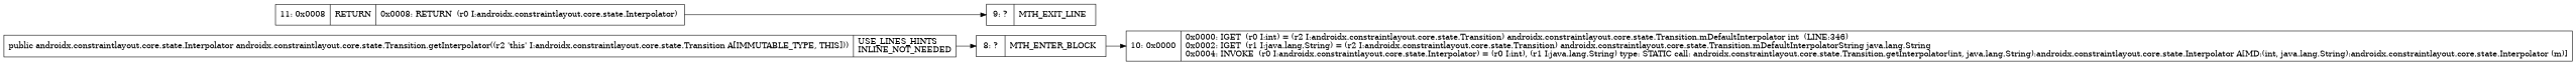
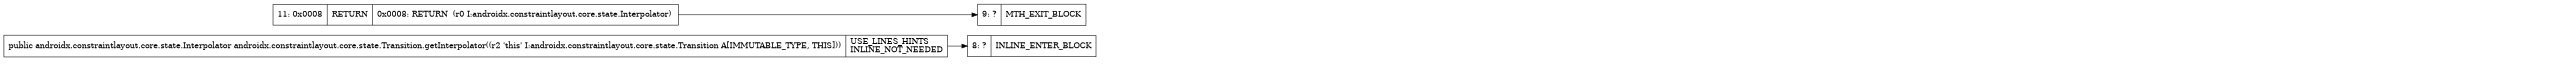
  digraph {
    rankdir=LR
    node [shape=record]
-   n1 [label="{8\:\ ?|MTH_ENTER_BLOCK\l}"]
-   n2 [label="{10\:\ 0x0000|0x0000: IGET  (r0 I:int) = (r2 I:androidx.constraintlayout.core.state.Transition) androidx.constraintlayout.core.state.Transition.mDefaultInterpolator int  (LINE:346)\l0x0002: IGET  (r1 I:java.lang.String) = (r2 I:androidx.constraintlayout.core.state.Transition) androidx.constraintlayout.core.state.Transition.mDefaultInterpolatorString java.lang.String \l0x0004: INVOKE  (r0 I:androidx.constraintlayout.core.state.Interpolator) = (r0 I:int), (r1 I:java.lang.String) type: STATIC call: androidx.constraintlayout.core.state.Transition.getInterpolator(int, java.lang.String):androidx.constraintlayout.core.state.Interpolator A[MD:(int, java.lang.String):androidx.constraintlayout.core.state.Interpolator (m)]\l}"]
+   n1 [label="{8\:\ ?|INLINE_ENTER_BLOCK\l}"]
    n3 [label="{11\:\ 0x0008|RETURN\l|0x0008: RETURN  (r0 I:androidx.constraintlayout.core.state.Interpolator) \l}"]
-   n4 [label="{9\:\ ?|MTH_EXIT_LINE\l}"]
+   n4 [label="{9\:\ ?|MTH_EXIT_BLOCK\l}"]
    n5 [label="{public androidx.constraintlayout.core.state.Interpolator androidx.constraintlayout.core.state.Transition.getInterpolator((r2 'this' I:androidx.constraintlayout.core.state.Transition A[IMMUTABLE_TYPE, THIS]))  | USE_LINES_HINTS\lINLINE_NOT_NEEDED\l}"]
-   n1 -> n2
    n3 -> n4
    n5 -> n1
  }
